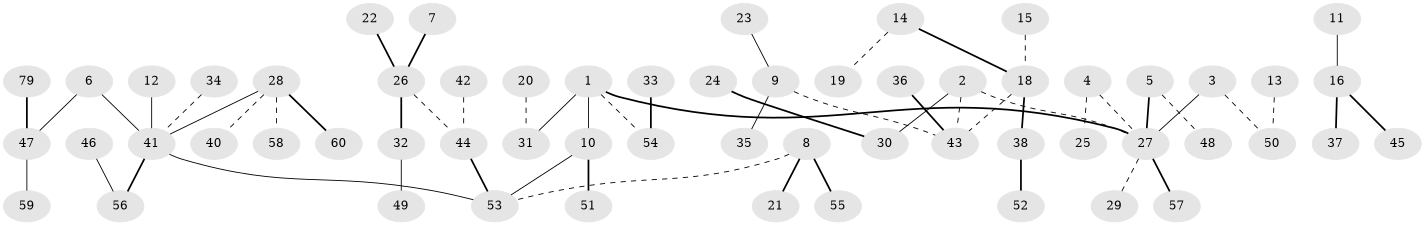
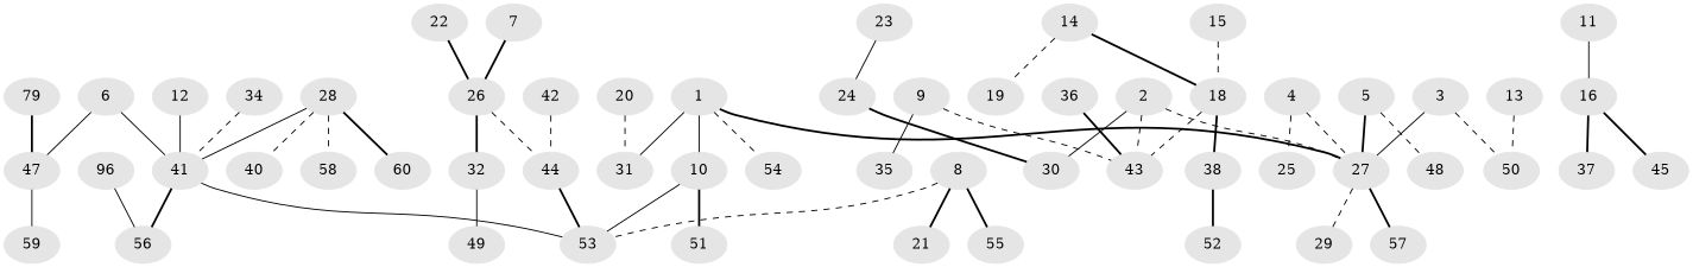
  graph {
    node [color=gray90 style=filled]
    edge [style=bold weight=1.0]
    1
    10
    27
    31
    54
    53
    51
    29
    57
    2
    30
    43
    3
    50
    4
    25
    5
    48
    6
    41
    47
    56
    59
    7
    26
    32
    44
    8
    21
    55
    9
    35
    11
    16
    37
    45
    12
    13
    14
    18
    19
    38
    15
    52
    20
    22
    23
    24
    49
    28
    40
    58
    60
-   33
    34
    36
    n57 [label=79]
    42
-   46
+   46 [label=96]
    1 -- 10 [style=solid]
    1 -- 27
    1 -- 31 [style=solid]
    1 -- 54 [style=dashed]
    10 -- 53 [style=solid]
    10 -- 51
    27 -- 29 [style=dashed]
    27 -- 57
    2 -- 27 [style=dashed]
    2 -- 30 [style=solid]
    2 -- 43 [style=dashed]
    3 -- 27 [style=solid]
    3 -- 50 [style=dashed]
    4 -- 27 [style=dashed]
    4 -- 25 [style=dashed]
    5 -- 27
    5 -- 48 [style=dashed]
    6 -- 41 [style=solid]
    6 -- 47 [style=solid]
    41 -- 53 [style=solid]
    41 -- 56
    47 -- 59 [style=solid]
    7 -- 26
    26 -- 32
    26 -- 44 [style=dashed]
    32 -- 49 [style=solid]
    44 -- 53
    8 -- 53 [style=dashed]
    8 -- 21
    8 -- 55
    9 -- 43 [style=dashed]
    9 -- 35 [style=solid]
    11 -- 16 [style=solid]
    16 -- 37
    16 -- 45
    12 -- 41 [style=solid]
    13 -- 50 [style=dashed]
    14 -- 18
    14 -- 19 [style=dashed]
    18 -- 43 [style=dashed]
    18 -- 38
    38 -- 52
    15 -- 18 [style=dashed]
    20 -- 31 [style=dashed]
    22 -- 26
-   23 -- 9 [style=solid]
+   23 -- 24 [style=solid]
    24 -- 30
    28 -- 41 [style=solid]
    28 -- 40 [style=dashed]
    28 -- 58 [style=dashed]
    28 -- 60
-   33 -- 54
    34 -- 41 [style=dashed]
    36 -- 43
    n57 -- 47
    42 -- 44 [style=dashed]
    46 -- 56 [style=solid]
  }
